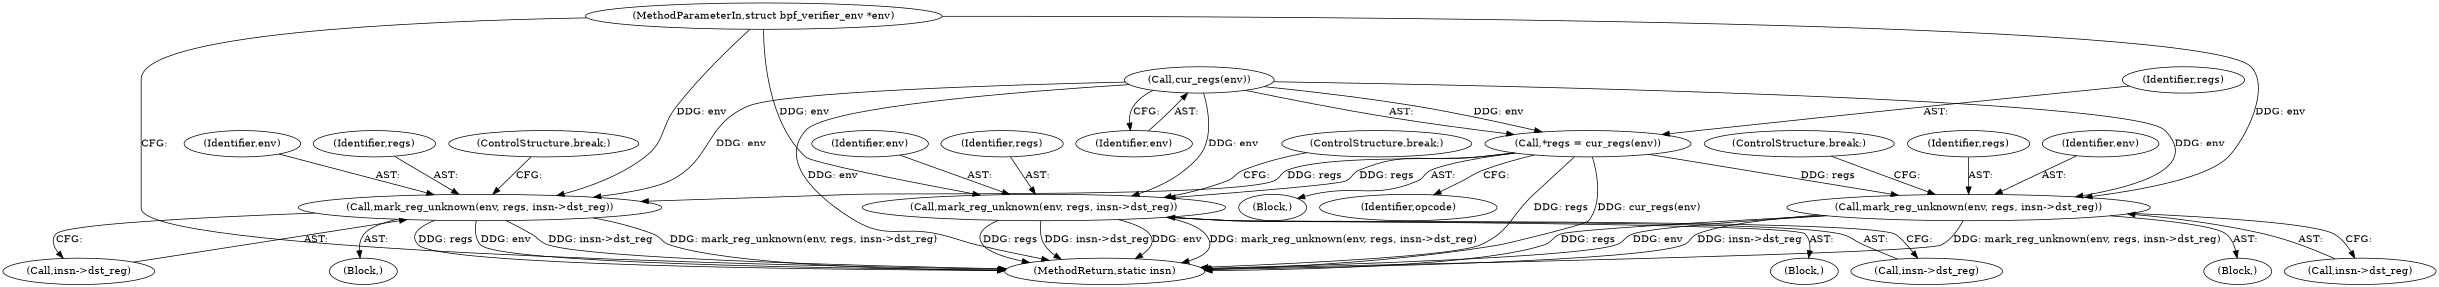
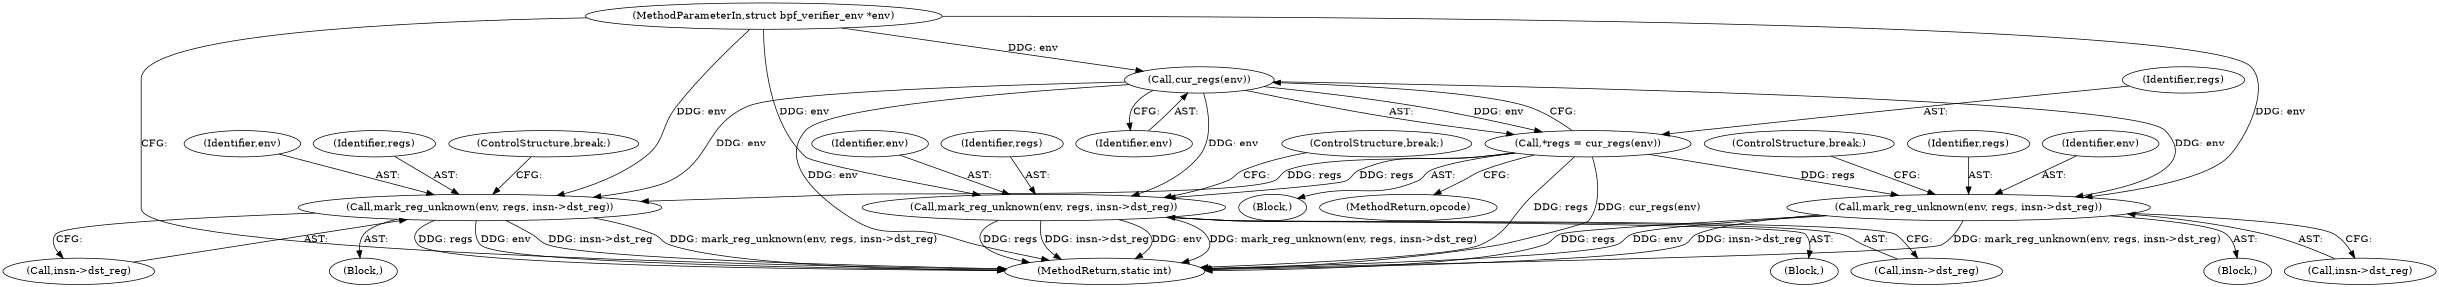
  digraph {
    n1 [label="(Call,cur_regs(env))"]
    n2 [label="(Call,*regs = cur_regs(env))"]
    n3 [label="(Call,mark_reg_unknown(env, regs, insn->dst_reg))"]
    n4 [label="(Call,mark_reg_unknown(env, regs, insn->dst_reg))"]
    n5 [label="(Call,mark_reg_unknown(env, regs, insn->dst_reg))"]
-   n6 [label="(MethodReturn,static insn)"]
+   n6 [label="(MethodReturn,static int)"]
    n7 [label="(Identifier,env)"]
    n8 [label="(Block,)"]
-   n9 [label="(Identifier,opcode)"]
+   n9 [label="(MethodReturn,opcode)"]
    n10 [label="(Block,)"]
    n11 [label="(Call,insn->dst_reg)"]
    n12 [label="(Call,insn->dst_reg)"]
    n13 [label="(Block,)"]
    n14 [label="(Block,)"]
    n15 [label="(Call,insn->dst_reg)"]
    n16 [label="(MethodParameterIn,struct bpf_verifier_env *env)"]
    n17 [label="(ControlStructure,break;)"]
    n18 [label="(Identifier,env)"]
    n19 [label="(Identifier,env)"]
    n20 [label="(Identifier,regs)"]
    n21 [label="(Identifier,regs)"]
    n22 [label="(ControlStructure,break;)"]
    n23 [label="(Identifier,regs)"]
    n24 [label="(Identifier,regs)"]
    n25 [label="(ControlStructure,break;)"]
    n26 [label="(Identifier,env)"]
    n1 -> n2 [label="AST: "]
    n1 -> n2 [label="DDG: env"]
    n1 -> n3 [label="DDG: env"]
    n1 -> n4 [label="DDG: env"]
    n1 -> n5 [label="DDG: env"]
    n1 -> n6 [label="DDG: env"]
    n1 -> n7 [label="CFG: "]
+   n2 -> n1 [label="CFG: "]
    n2 -> n3 [label="DDG: regs"]
    n2 -> n4 [label="DDG: regs"]
    n2 -> n5 [label="DDG: regs"]
    n2 -> n6 [label="DDG: regs"]
    n2 -> n6 [label="DDG: cur_regs(env)"]
    n2 -> n8 [label="AST: "]
    n2 -> n9 [label="CFG: "]
    n3 -> n6 [label="DDG: insn->dst_reg"]
    n3 -> n6 [label="DDG: env"]
    n3 -> n6 [label="DDG: mark_reg_unknown(env, regs, insn->dst_reg)"]
    n3 -> n6 [label="DDG: regs"]
    n3 -> n10 [label="AST: "]
    n3 -> n11 [label="CFG: "]
    n4 -> n6 [label="DDG: env"]
    n4 -> n6 [label="DDG: insn->dst_reg"]
    n4 -> n6 [label="DDG: mark_reg_unknown(env, regs, insn->dst_reg)"]
    n4 -> n6 [label="DDG: regs"]
    n4 -> n12 [label="CFG: "]
    n4 -> n13 [label="AST: "]
    n5 -> n6 [label="DDG: mark_reg_unknown(env, regs, insn->dst_reg)"]
    n5 -> n6 [label="DDG: regs"]
    n5 -> n6 [label="DDG: env"]
    n5 -> n6 [label="DDG: insn->dst_reg"]
    n5 -> n14 [label="AST: "]
    n5 -> n15 [label="CFG: "]
    n7 -> n1 [label="AST: "]
    n11 -> n3 [label="AST: "]
    n12 -> n4 [label="AST: "]
    n15 -> n5 [label="AST: "]
+   n16 -> n1 [label="DDG: env"]
    n16 -> n3 [label="DDG: env"]
    n16 -> n4 [label="DDG: env"]
    n16 -> n5 [label="DDG: env"]
    n16 -> n6 [label="CFG: "]
    n17 -> n3 [label="CFG: "]
    n18 -> n3 [label="AST: "]
    n19 -> n5 [label="AST: "]
    n20 -> n4 [label="AST: "]
    n21 -> n2 [label="AST: "]
    n22 -> n5 [label="CFG: "]
    n23 -> n3 [label="AST: "]
    n24 -> n5 [label="AST: "]
    n25 -> n4 [label="CFG: "]
    n26 -> n4 [label="AST: "]
  }
